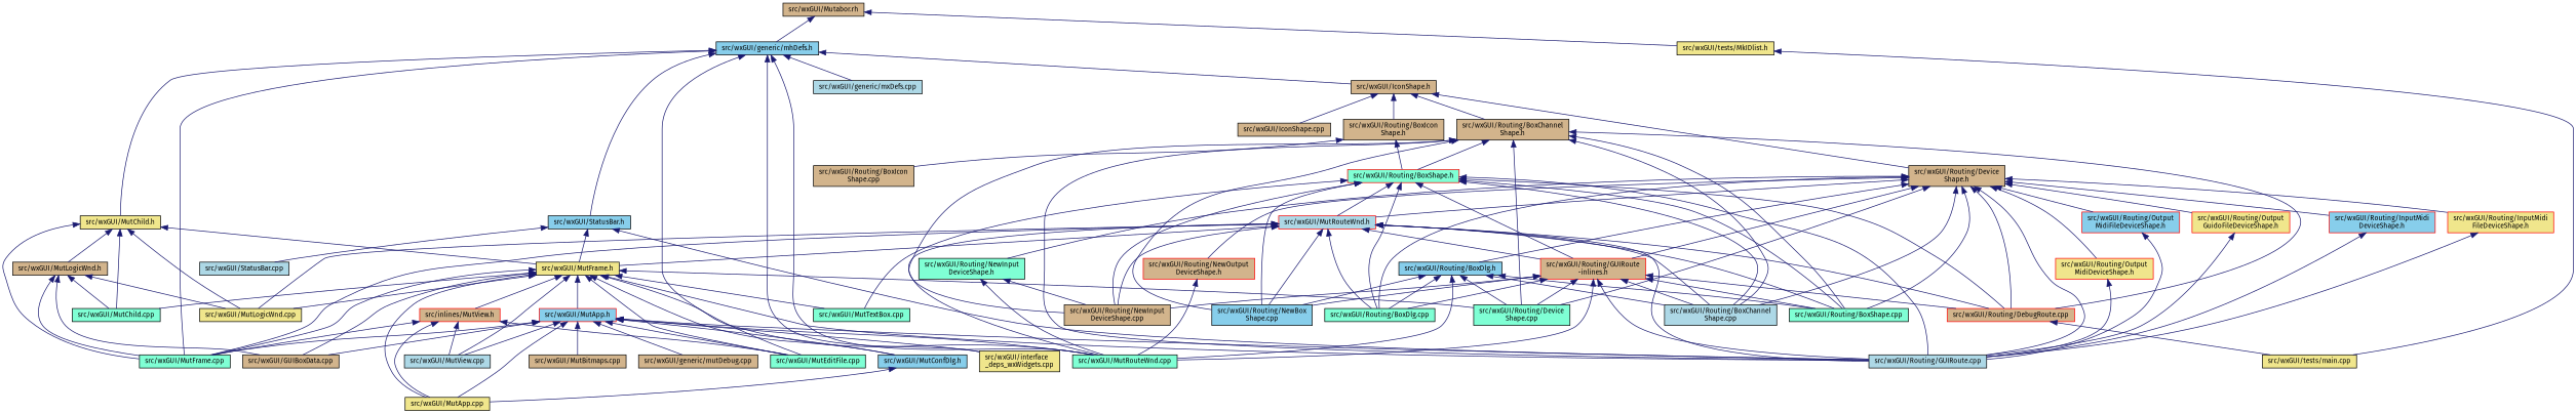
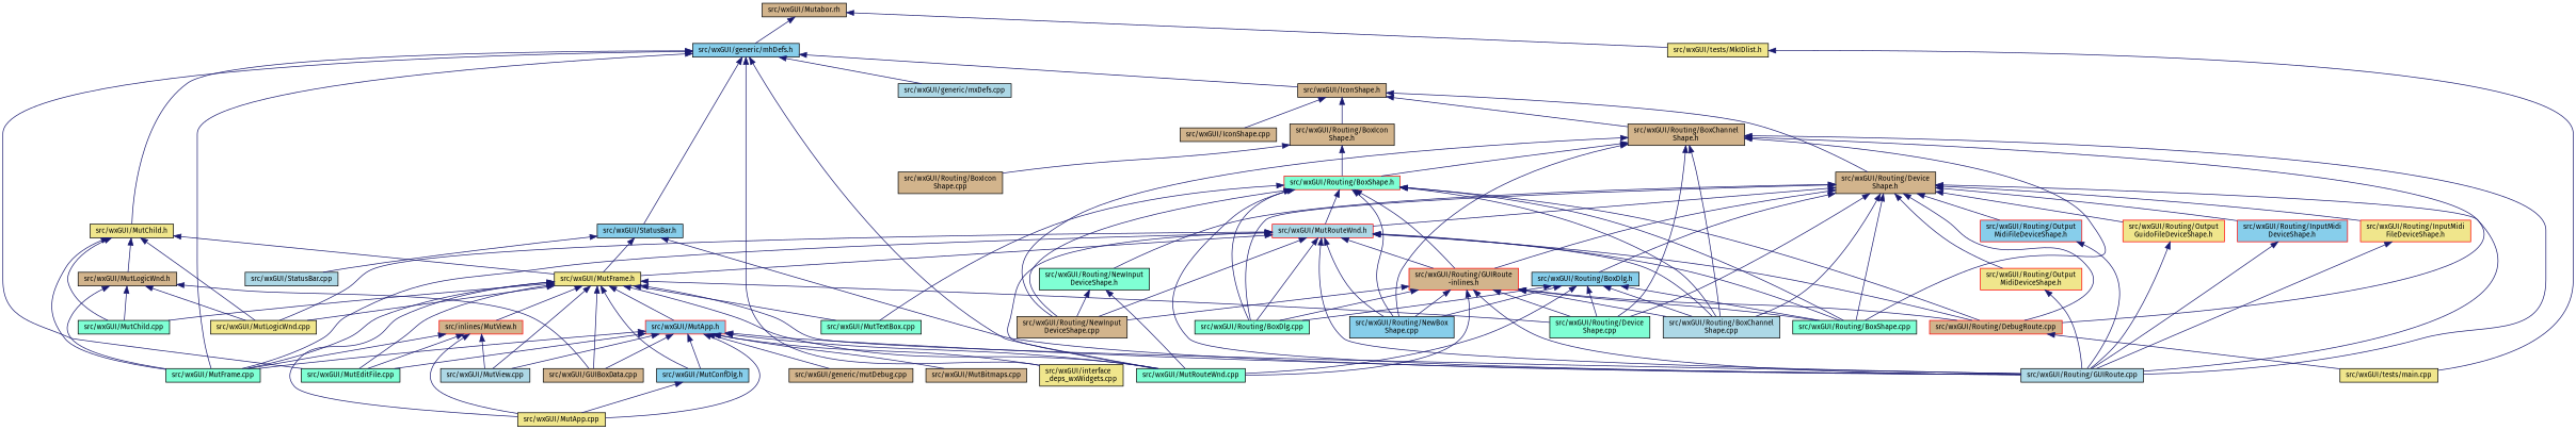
  digraph {
    fontname="Fira Sans"
    node [color=black fillcolor=tan fontname="Fira Sans" fontsize=10 shape=record style=filled]
    edge [color=midnightblue dir=back fontname="Fira Sans" fontsize=10 labelfontname=Sans labelfontsize=10 style=solid]
    n1 [fontcolor=black height=0.2 label="src/wxGUI/Mutabor.rh" width=0.4]
    n2 [fillcolor=skyblue height=0.2 label="src/wxGUI/generic/mhDefs.h" width=0.4]
    n3 [fillcolor=khaki height=0.2 label="src/wxGUI/tests/MkIDlist.h" width=0.4]
    n4 [fillcolor=khaki height=0.2 label="src/wxGUI/MutChild.h" width=0.4]
    n5 [fillcolor=khaki height=0.2 label="src/wxGUI/interface\l_deps_wxWidgets.cpp" width=0.4]
    n6 [fillcolor=aquamarine height=0.2 label="src/wxGUI/MutEditFile.cpp" width=0.4]
    n7 [fillcolor=aquamarine height=0.2 label="src/wxGUI/MutFrame.cpp" width=0.4]
    n8 [fillcolor=aquamarine height=0.2 label="src/wxGUI/MutRouteWnd.cpp" width=0.4]
    n9 [height=0.2 label="src/wxGUI/IconShape.h" width=0.4]
    n10 [fillcolor=skyblue height=0.2 label="src/wxGUI/StatusBar.h" width=0.4]
    n11 [fillcolor=lightblue height=0.2 label="src/wxGUI/generic/mxDefs.cpp" width=0.4]
    n12 [fillcolor=khaki height=0.2 label="src/wxGUI/tests/main.cpp" width=0.4]
    n13 [fillcolor=khaki height=0.2 label="src/wxGUI/MutFrame.h" width=0.4]
    n14 [fillcolor=aquamarine height=0.2 label="src/wxGUI/MutChild.cpp" width=0.4]
    n15 [fillcolor=khaki height=0.2 label="src/wxGUI/MutLogicWnd.cpp" width=0.4]
    n16 [height=0.2 label="src/wxGUI/MutLogicWnd.h" width=0.4]
    n17 [height=0.2 label="src/wxGUI/Routing/Device\lShape.h" width=0.4]
    n18 [height=0.2 label="src/wxGUI/Routing/BoxChannel\lShape.h" width=0.4]
    n19 [height=0.2 label="src/wxGUI/Routing/BoxIcon\lShape.h" width=0.4]
    n20 [height=0.2 label="src/wxGUI/IconShape.cpp" width=0.4]
    n21 [fillcolor=lightblue height=0.2 label="src/wxGUI/Routing/GUIRoute.cpp" width=0.4]
    n22 [fillcolor=lightblue height=0.2 label="src/wxGUI/StatusBar.cpp" width=0.4]
    n23 [color=red fillcolor=skyblue height=0.2 label="src/wxGUI/MutApp.h" width=0.4]
    n24 [height=0.2 label="src/wxGUI/GUIBoxData.cpp" width=0.4]
    n25 [fillcolor=khaki height=0.2 label="src/wxGUI/MutApp.cpp" width=0.4]
    n26 [fillcolor=skyblue height=0.2 label="src/wxGUI/MutConfDlg.h" width=0.4]
    n27 [fillcolor=lightblue height=0.2 label="src/wxGUI/MutView.cpp" width=0.4]
    n28 [color=red height=0.2 label="src/inlines/MutView.h" width=0.4]
    n29 [fillcolor=aquamarine height=0.2 label="src/wxGUI/MutTextBox.cpp" width=0.4]
    n30 [fillcolor=aquamarine height=0.2 label="src/wxGUI/Routing/Device\lShape.cpp" width=0.4]
    n31 [height=0.2 label="src/wxGUI/generic/mutDebug.cpp" width=0.4]
    n32 [height=0.2 label="src/wxGUI/MutBitmaps.cpp" width=0.4]
    n33 [color=red fillcolor=lightblue height=0.2 label="src/wxGUI/MutRouteWnd.h" width=0.4]
    n34 [color=red height=0.2 label="src/wxGUI/Routing/GUIRoute\l-inlines.h" width=0.4]
    n35 [fillcolor=lightblue height=0.2 label="src/wxGUI/Routing/BoxChannel\lShape.cpp" width=0.4]
    n36 [fillcolor=aquamarine height=0.2 label="src/wxGUI/Routing/BoxDlg.cpp" width=0.4]
    n37 [fillcolor=aquamarine height=0.2 label="src/wxGUI/Routing/BoxShape.cpp" width=0.4]
    n38 [color=red height=0.2 label="src/wxGUI/Routing/DebugRoute.cpp" width=0.4]
    n39 [fillcolor=skyblue height=0.2 label="src/wxGUI/Routing/BoxDlg.h" width=0.4]
    n40 [fillcolor=aquamarine height=0.2 label="src/wxGUI/Routing/NewInput\lDeviceShape.h" width=0.4]
-   n41 [color=red height=0.2 label="src/wxGUI/Routing/NewOutput\lDeviceShape.h" width=0.4]
    n42 [color=red fillcolor=khaki height=0.2 label="src/wxGUI/Routing/Output\lMidiDeviceShape.h" width=0.4]
    n43 [color=red fillcolor=skyblue height=0.2 label="src/wxGUI/Routing/Output\lMidiFileDeviceShape.h" width=0.4]
    n44 [color=red fillcolor=khaki height=0.2 label="src/wxGUI/Routing/Output\lGuidoFileDeviceShape.h" width=0.4]
    n45 [color=red fillcolor=skyblue height=0.2 label="src/wxGUI/Routing/InputMidi\lDeviceShape.h" width=0.4]
    n46 [color=red fillcolor=khaki height=0.2 label="src/wxGUI/Routing/InputMidi\lFileDeviceShape.h" width=0.4]
    n47 [fillcolor=skyblue height=0.2 label="src/wxGUI/Routing/NewBox\lShape.cpp" width=0.4]
    n48 [height=0.2 label="src/wxGUI/Routing/NewInput\lDeviceShape.cpp" width=0.4]
    n49 [color=red fillcolor=aquamarine height=0.2 label="src/wxGUI/Routing/BoxShape.h" width=0.4]
    n50 [height=0.2 label="src/wxGUI/Routing/BoxIcon\lShape.cpp" width=0.4]
    n1 -> n2
    n1 -> n3
    n2 -> n4
    n2 -> n5
    n2 -> n6
    n2 -> n7
    n2 -> n8
    n2 -> n9
    n2 -> n10
    n2 -> n11
    n3 -> n12
    n4 -> n7
    n4 -> n13
    n4 -> n14
    n4 -> n15
    n4 -> n16
    n9 -> n17
    n9 -> n18
    n9 -> n19
    n9 -> n20
    n10 -> n13
    n10 -> n21
    n10 -> n22
    n13 -> n6
    n13 -> n7
    n13 -> n8
    n13 -> n14
    n13 -> n15
    n13 -> n21
    n13 -> n23
    n13 -> n24
    n13 -> n25
    n13 -> n26
    n13 -> n27
    n13 -> n28
    n13 -> n29
    n13 -> n30
    n16 -> n7
    n16 -> n14
    n16 -> n15
    n16 -> n24
    n17 -> n21
    n17 -> n30
    n17 -> n33
    n17 -> n34
    n17 -> n35
    n17 -> n36
    n17 -> n37
    n17 -> n38
    n17 -> n39
    n17 -> n40
-   n17 -> n41
    n17 -> n42
    n17 -> n43
    n17 -> n44
    n17 -> n45
    n17 -> n46
    n18 -> n21
    n18 -> n30
    n18 -> n35
    n18 -> n37
    n18 -> n38
    n18 -> n47
    n18 -> n48
    n18 -> n49
    n19 -> n49
    n19 -> n50
    n23 -> n5
    n23 -> n6
    n23 -> n7
    n23 -> n8
    n23 -> n21
    n23 -> n24
    n23 -> n25
    n23 -> n26
    n23 -> n27
    n23 -> n31
    n23 -> n32
    n26 -> n25
    n28 -> n6
    n28 -> n7
    n28 -> n25
    n28 -> n27
    n33 -> n7
    n33 -> n8
    n33 -> n13
    n33 -> n15
    n33 -> n21
    n33 -> n34
    n33 -> n35
    n33 -> n36
    n33 -> n37
    n33 -> n38
    n33 -> n47
    n33 -> n48
    n34 -> n8
    n34 -> n21
    n34 -> n30
    n34 -> n35
    n34 -> n36
    n34 -> n37
    n34 -> n38
    n34 -> n47
    n34 -> n48
    n38 -> n12
    n39 -> n8
    n39 -> n30
    n39 -> n35
    n39 -> n36
    n39 -> n37
    n39 -> n47
    n40 -> n8
    n40 -> n48
-   n41 -> n8
    n42 -> n21
    n43 -> n21
    n44 -> n21
    n45 -> n21
    n46 -> n21
    n49 -> n21
    n49 -> n29
    n49 -> n33
    n49 -> n34
    n49 -> n35
    n49 -> n36
    n49 -> n37
    n49 -> n38
    n49 -> n47
    n49 -> n48
  }
